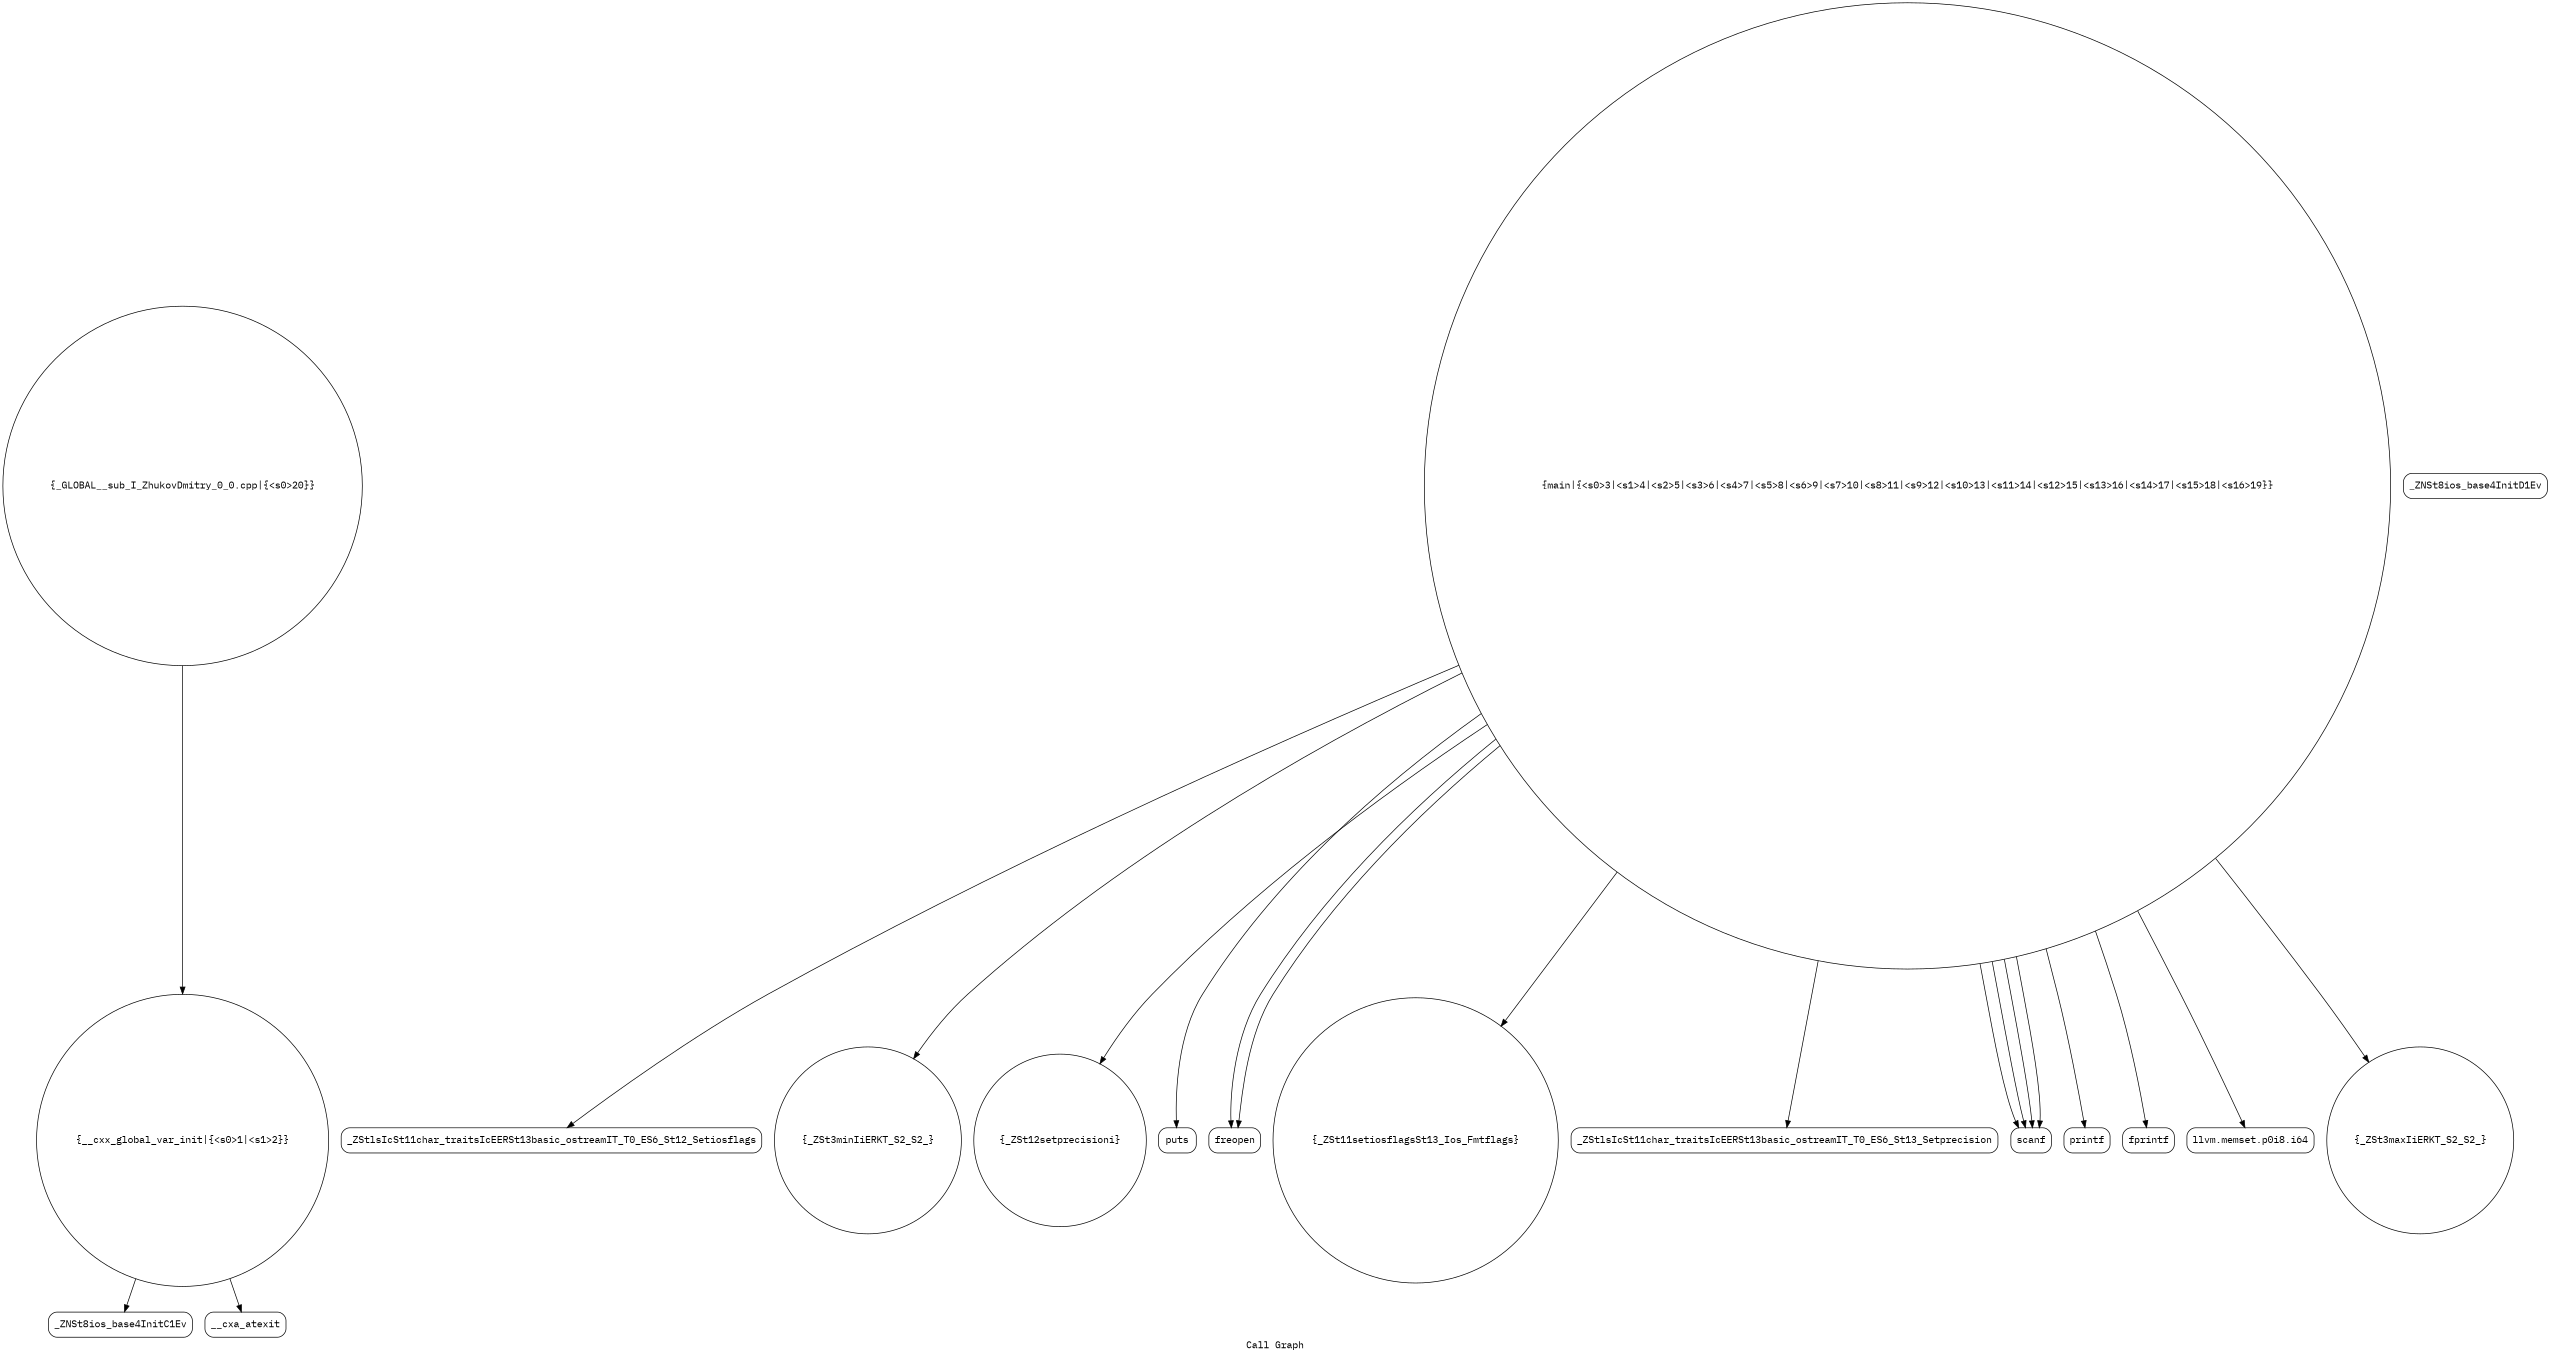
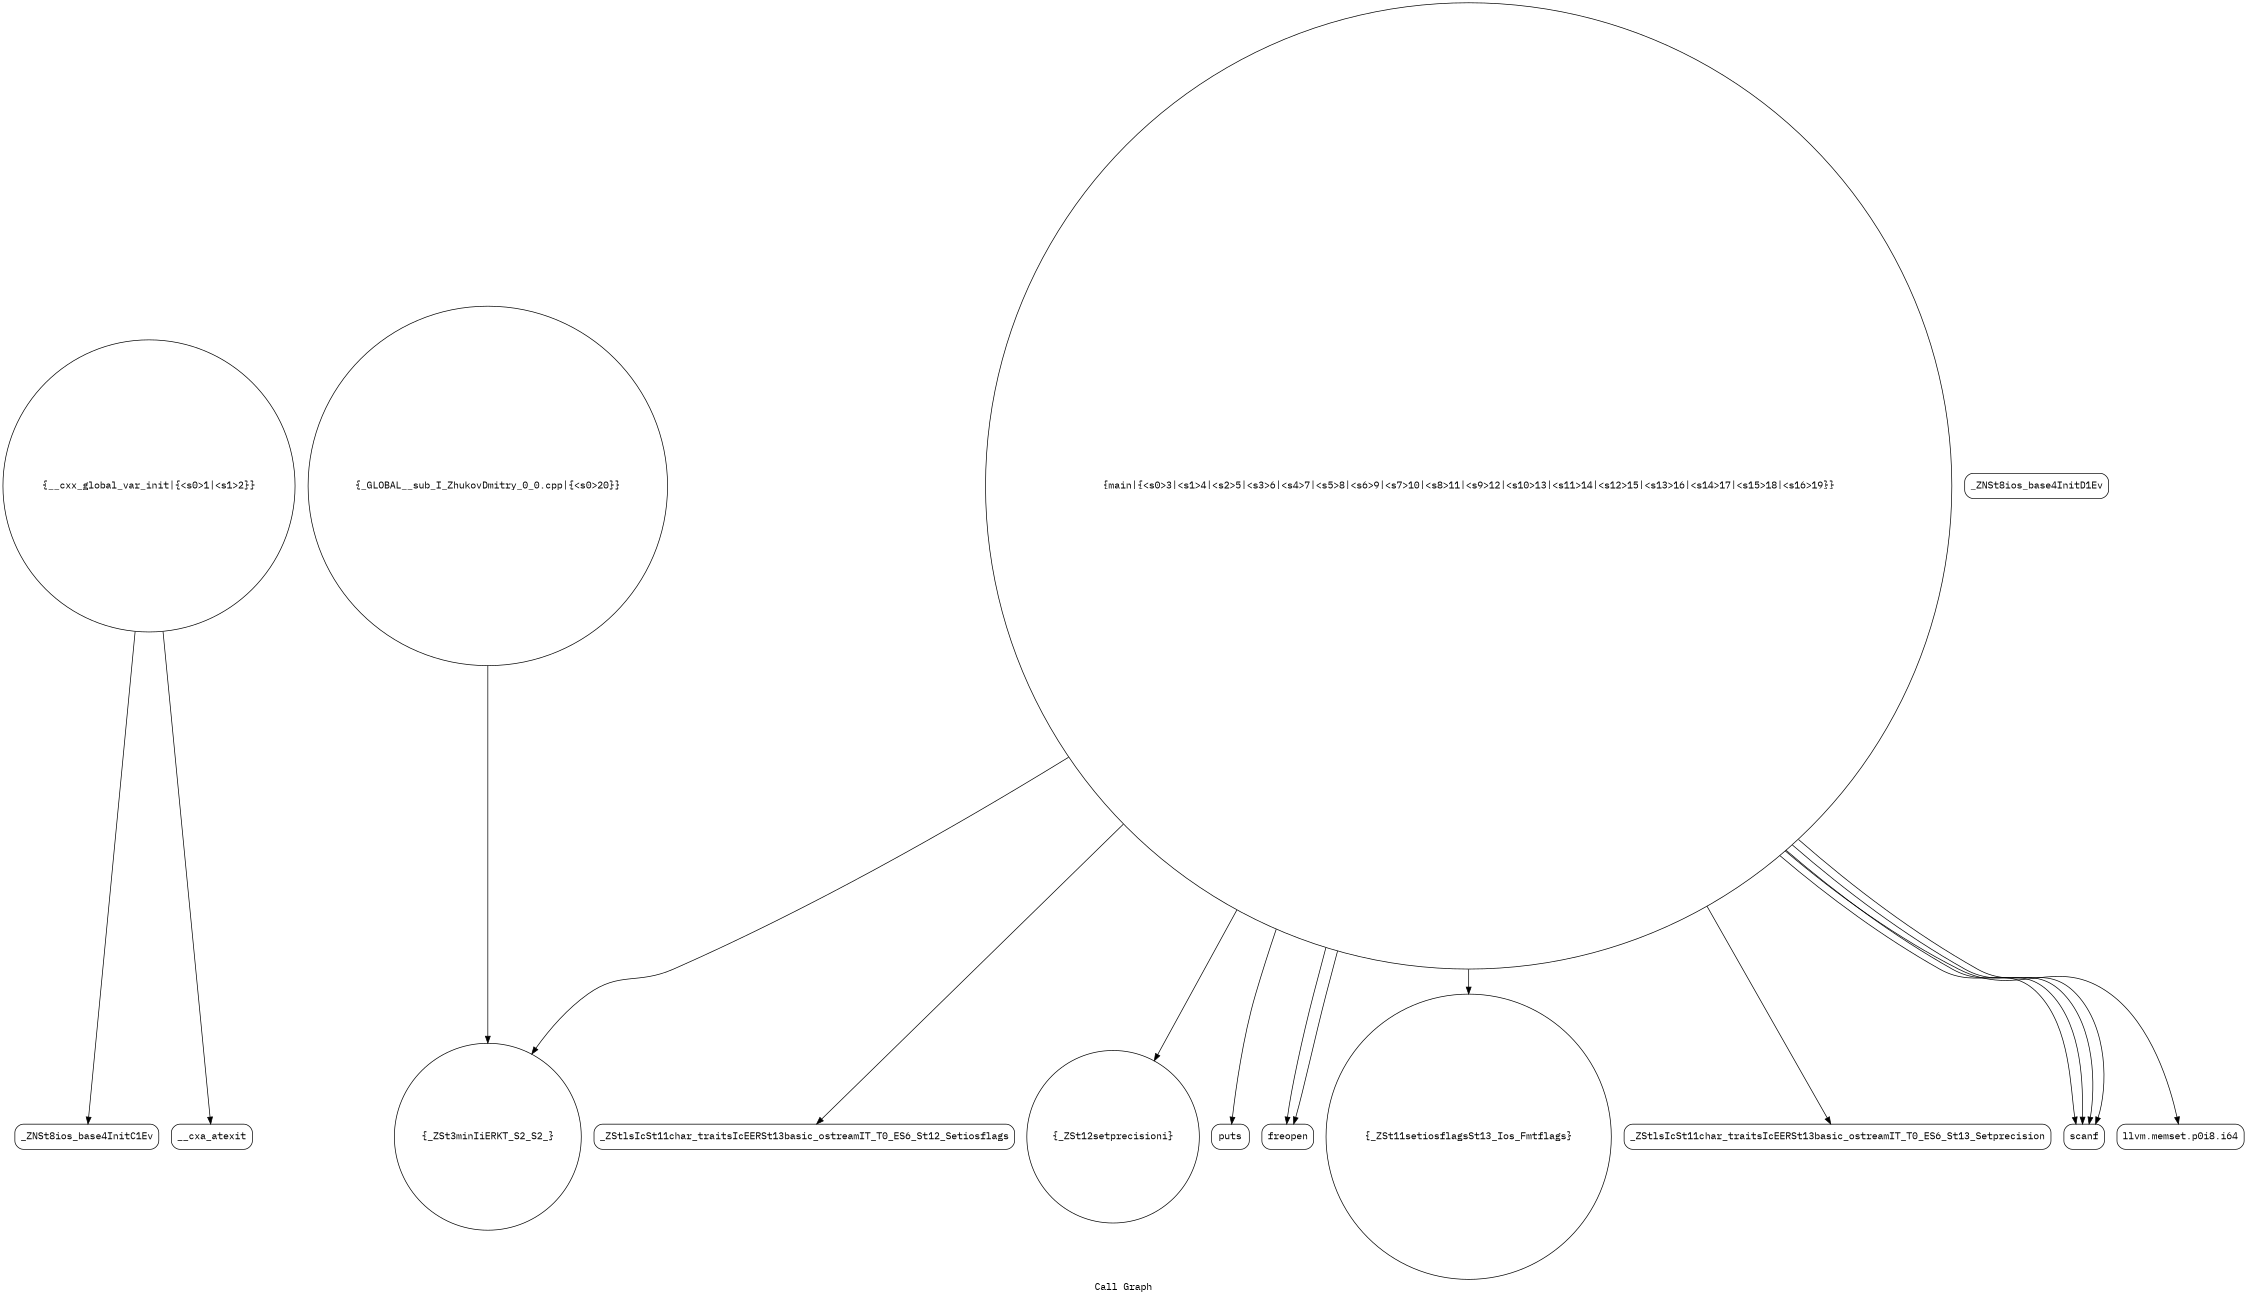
  digraph {
    fontname="IBM Plex Mono"
    label="Call Graph"
    node [fontname="IBM Plex Mono" shape=Mrecord]
    edge [color=black fontname="IBM Plex Mono" tailport=s0]
    n1 [label="{__cxx_global_var_init|{<s0>1|<s1>2}}" shape=circle]
    n2 [label="{_ZNSt8ios_base4InitC1Ev}"]
    n3 [label="{__cxa_atexit}"]
    n4 [label="{_ZStlsIcSt11char_traitsIcEERSt13basic_ostreamIT_T0_ES6_St12_Setiosflags}"]
    n5 [label="{_ZSt3minIiERKT_S2_S2_}" shape=circle]
    n6 [label="{_ZNSt8ios_base4InitD1Ev}"]
    n7 [label="{_ZSt12setprecisioni}" shape=circle]
    n8 [label="{puts}"]
    n9 [label="{main|{<s0>3|<s1>4|<s2>5|<s3>6|<s4>7|<s5>8|<s6>9|<s7>10|<s8>11|<s9>12|<s10>13|<s11>14|<s12>15|<s13>16|<s14>17|<s15>18|<s16>19}}" shape=circle]
    n10 [label="{freopen}"]
    n11 [label="{_ZSt11setiosflagsSt13_Ios_Fmtflags}" shape=circle]
    n12 [label="{_ZStlsIcSt11char_traitsIcEERSt13basic_ostreamIT_T0_ES6_St13_Setprecision}"]
    n13 [label="{scanf}"]
-   n14 [label="{printf}"]
-   n15 [label="{fprintf}"]
    n16 [label="{llvm.memset.p0i8.i64}"]
-   n17 [label="{_ZSt3maxIiERKT_S2_S2_}" shape=circle]
    n18 [label="{_GLOBAL__sub_I_ZhukovDmitry_0_0.cpp|{<s0>20}}" shape=circle]
    n1 -> n2
    n1 -> n3 [tailport=s1]
    n9 -> n4 [tailport=s3]
    n9 -> n5 [tailport=s13]
    n9 -> n7 [tailport=s4]
    n9 -> n8 [tailport=s15]
    n9 -> n10
    n9 -> n10 [tailport=s1]
    n9 -> n11 [tailport=s2]
    n9 -> n12 [tailport=s5]
    n9 -> n13 [tailport=s6]
    n9 -> n13 [tailport=s9]
    n9 -> n13 [tailport=s10]
    n9 -> n13 [tailport=s11]
-   n9 -> n14 [tailport=s7]
-   n9 -> n15 [tailport=s8]
    n9 -> n16 [tailport=s12]
-   n9 -> n17 [tailport=s14]
-   n18 -> n1
+   n18 -> n5
  }
